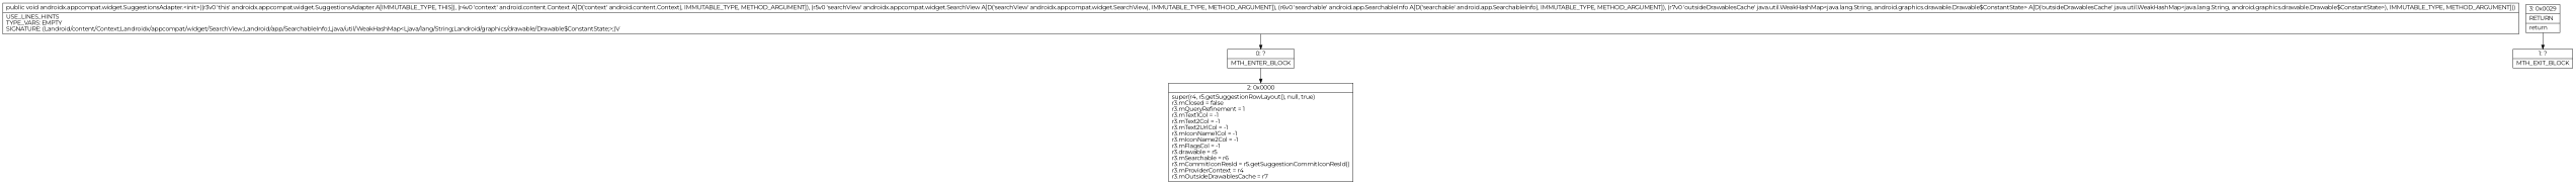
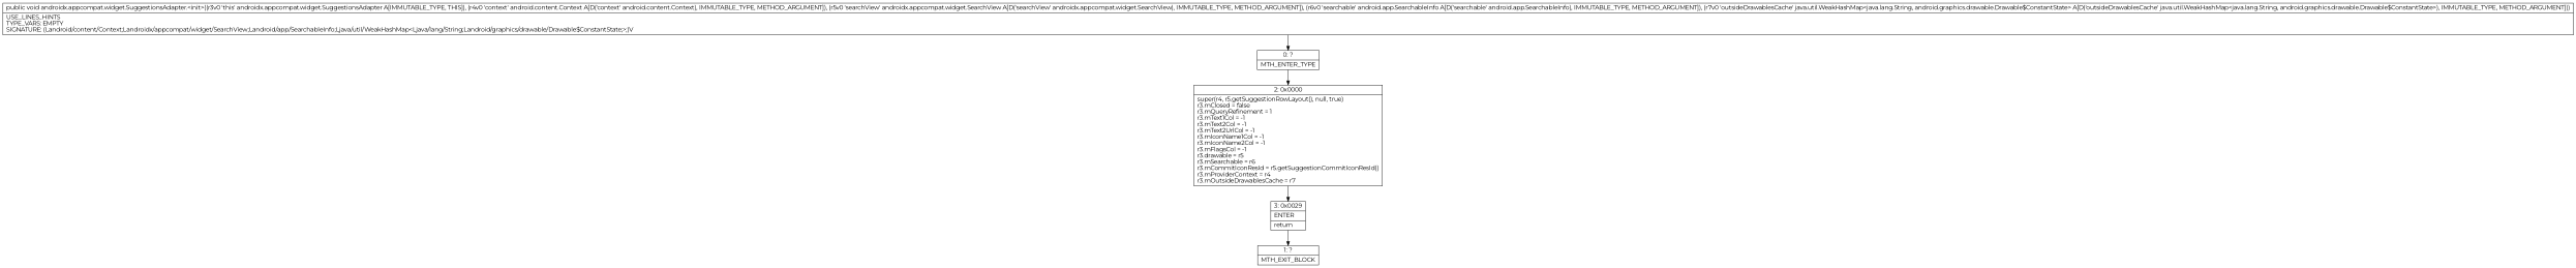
  digraph {
    fontname=Montserrat
    node [fontname=Montserrat shape=record]
    edge [fontname=Montserrat]
-   n1 [label="{0\:\ ?|MTH_ENTER_BLOCK\l}"]
+   n1 [label="{0\:\ ?|MTH_ENTER_TYPE\l}"]
    n2 [label="{2\:\ 0x0000|super(r4, r5.getSuggestionRowLayout(), null, true)\lr3.mClosed = false\lr3.mQueryRefinement = 1\lr3.mText1Col = \-1\lr3.mText2Col = \-1\lr3.mText2UrlCol = \-1\lr3.mIconName1Col = \-1\lr3.mIconName2Col = \-1\lr3.mFlagsCol = \-1\lr3.drawable = r5\lr3.mSearchable = r6\lr3.mCommitIconResId = r5.getSuggestionCommitIconResId()\lr3.mProviderContext = r4\lr3.mOutsideDrawablesCache = r7\l}"]
-   n3 [label="{3\:\ 0x0029|RETURN\l|return\l}"]
+   n3 [label="{3\:\ 0x0029|ENTER\l|return\l}"]
    n4 [label="{1\:\ ?|MTH_EXIT_BLOCK\l}"]
    n5 [label="{public void androidx.appcompat.widget.SuggestionsAdapter.\<init\>((r3v0 'this' androidx.appcompat.widget.SuggestionsAdapter A[IMMUTABLE_TYPE, THIS]), (r4v0 'context' android.content.Context A[D('context' android.content.Context), IMMUTABLE_TYPE, METHOD_ARGUMENT]), (r5v0 'searchView' androidx.appcompat.widget.SearchView A[D('searchView' androidx.appcompat.widget.SearchView), IMMUTABLE_TYPE, METHOD_ARGUMENT]), (r6v0 'searchable' android.app.SearchableInfo A[D('searchable' android.app.SearchableInfo), IMMUTABLE_TYPE, METHOD_ARGUMENT]), (r7v0 'outsideDrawablesCache' java.util.WeakHashMap\<java.lang.String, android.graphics.drawable.Drawable$ConstantState\> A[D('outsideDrawablesCache' java.util.WeakHashMap\<java.lang.String, android.graphics.drawable.Drawable$ConstantState\>), IMMUTABLE_TYPE, METHOD_ARGUMENT]))  | USE_LINES_HINTS\lTYPE_VARS: EMPTY\lSIGNATURE: (Landroid\/content\/Context;Landroidx\/appcompat\/widget\/SearchView;Landroid\/app\/SearchableInfo;Ljava\/util\/WeakHashMap\<Ljava\/lang\/String;Landroid\/graphics\/drawable\/Drawable$ConstantState;\>;)V\l}"]
    n1 -> n2
+   n2 -> n3
    n3 -> n4
    n5 -> n1
  }
